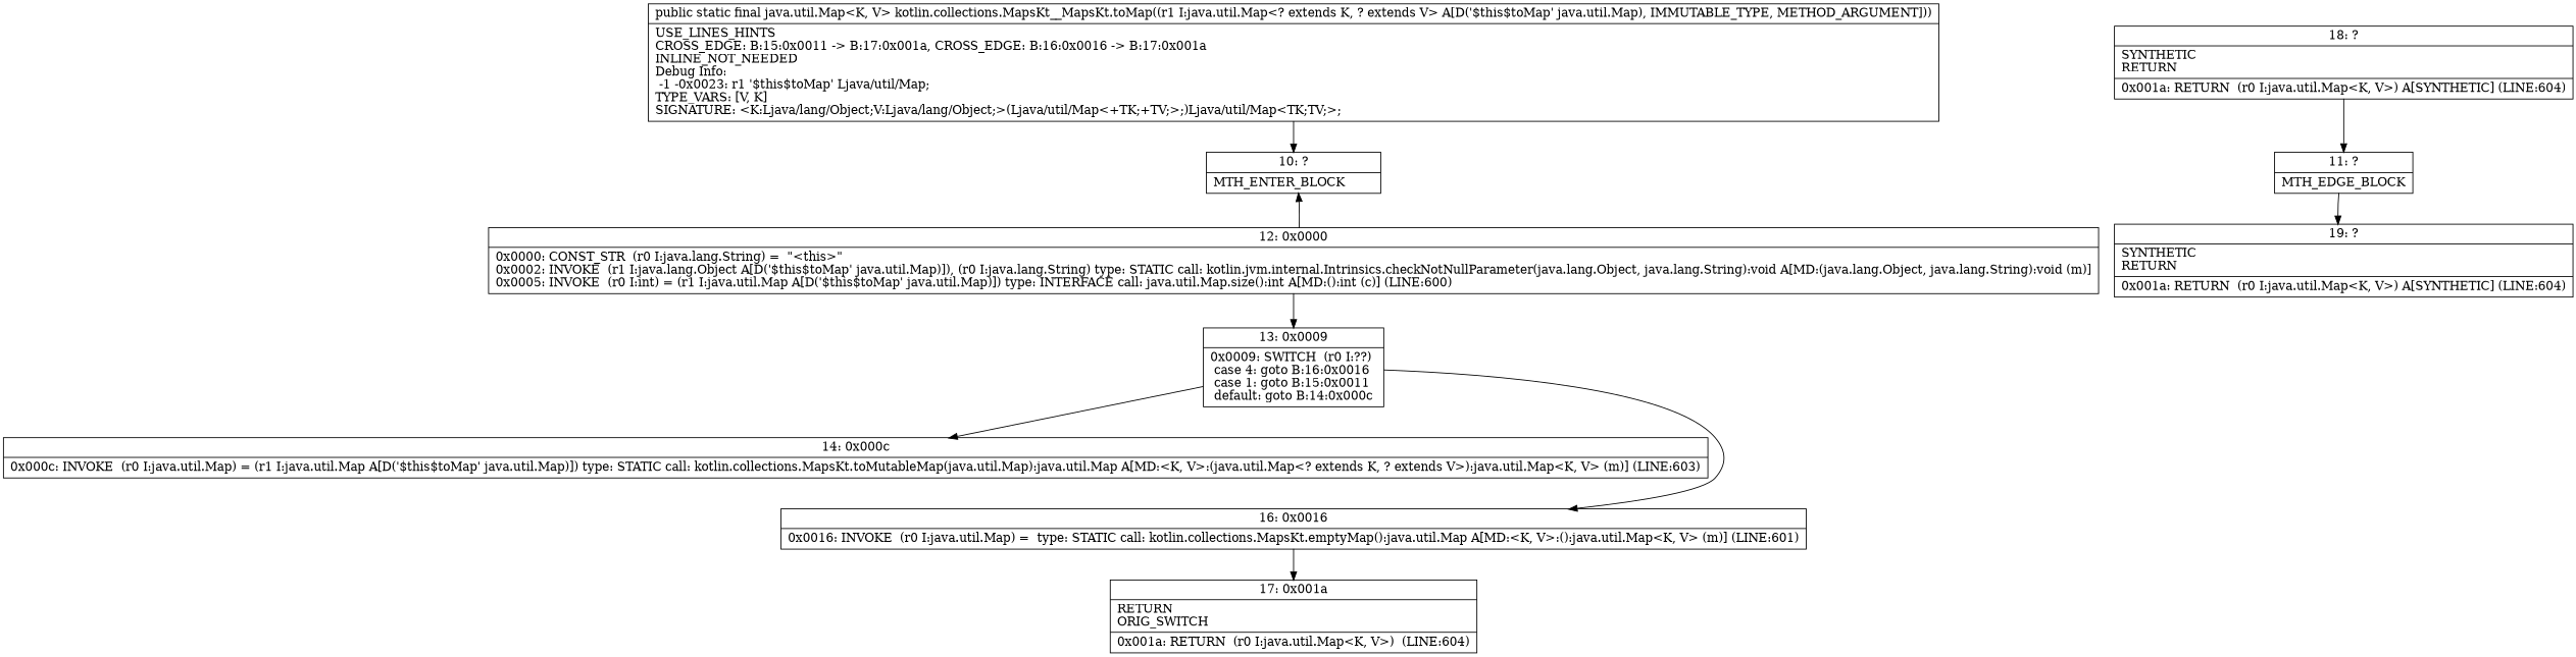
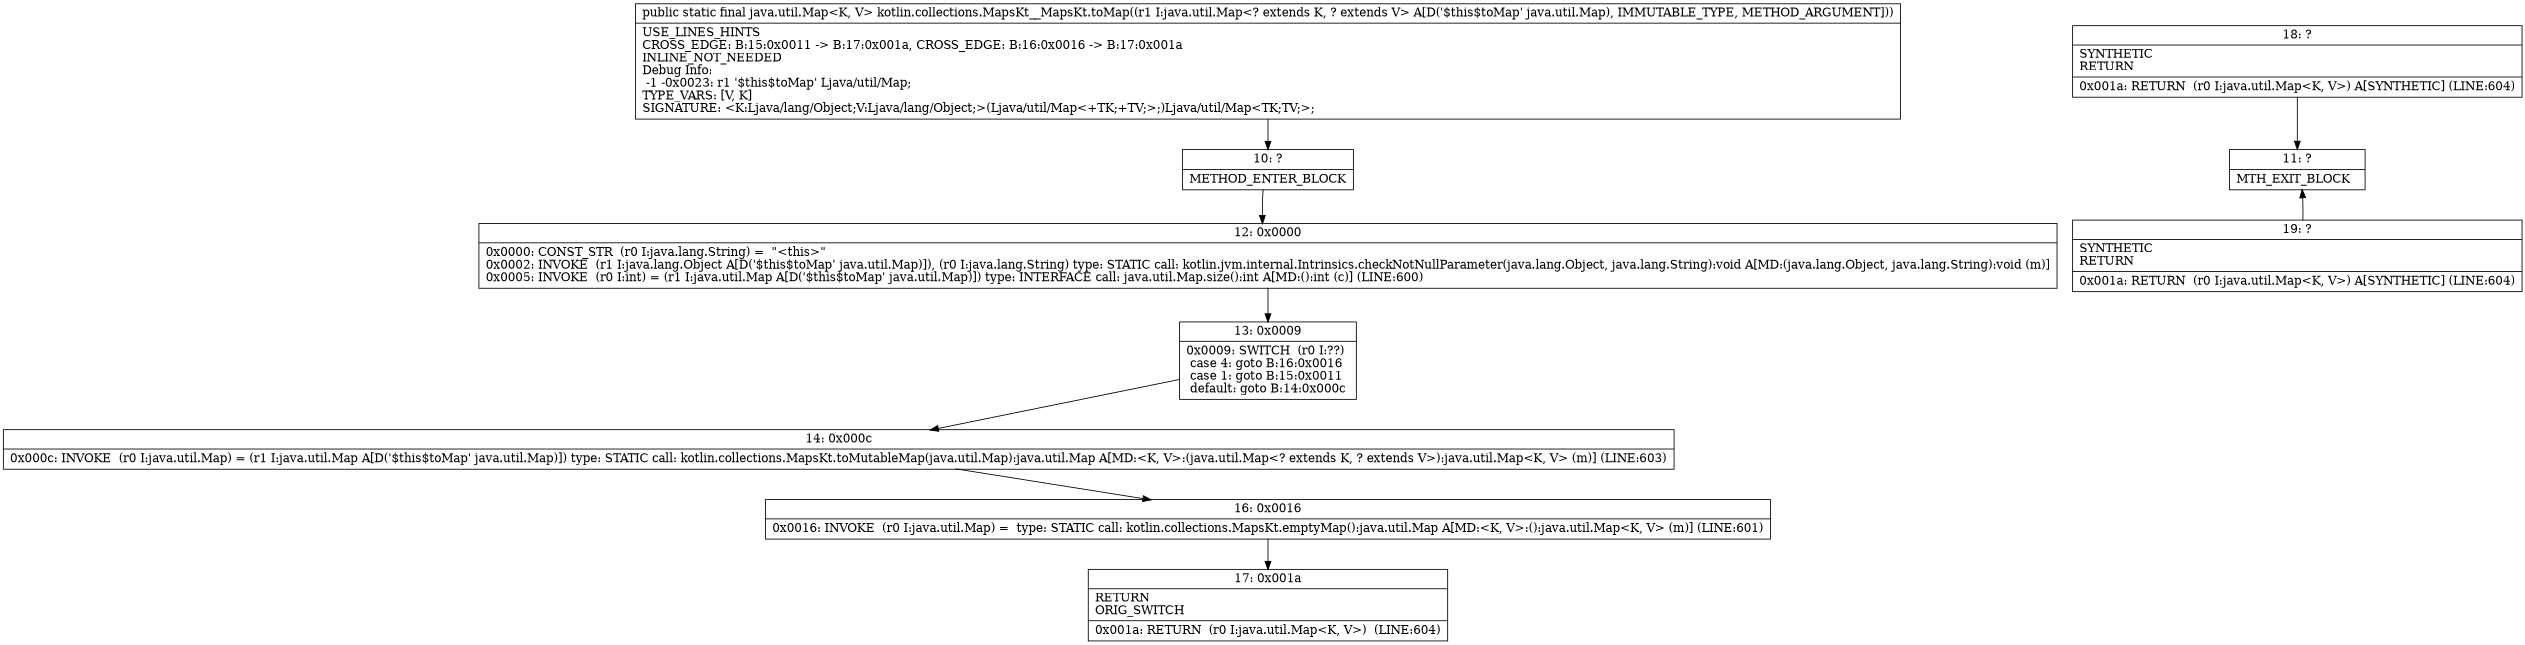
  digraph {
    node [shape=record]
-   n1 [label="{10\:\ ?|MTH_ENTER_BLOCK\l}"]
+   n1 [label="{10\:\ ?|METHOD_ENTER_BLOCK\l}"]
    n2 [label="{12\:\ 0x0000|0x0000: CONST_STR  (r0 I:java.lang.String) =  \"\<this\>\" \l0x0002: INVOKE  (r1 I:java.lang.Object A[D('$this$toMap' java.util.Map)]), (r0 I:java.lang.String) type: STATIC call: kotlin.jvm.internal.Intrinsics.checkNotNullParameter(java.lang.Object, java.lang.String):void A[MD:(java.lang.Object, java.lang.String):void (m)]\l0x0005: INVOKE  (r0 I:int) = (r1 I:java.util.Map A[D('$this$toMap' java.util.Map)]) type: INTERFACE call: java.util.Map.size():int A[MD:():int (c)] (LINE:600)\l}"]
    n3 [label="{13\:\ 0x0009|0x0009: SWITCH  (r0 I:??)\l case 4: goto B:16:0x0016\l case 1: goto B:15:0x0011\l default: goto B:14:0x000c \l}"]
    n4 [label="{14\:\ 0x000c|0x000c: INVOKE  (r0 I:java.util.Map) = (r1 I:java.util.Map A[D('$this$toMap' java.util.Map)]) type: STATIC call: kotlin.collections.MapsKt.toMutableMap(java.util.Map):java.util.Map A[MD:\<K, V\>:(java.util.Map\<? extends K, ? extends V\>):java.util.Map\<K, V\> (m)] (LINE:603)\l}"]
    n5 [label="{16\:\ 0x0016|0x0016: INVOKE  (r0 I:java.util.Map) =  type: STATIC call: kotlin.collections.MapsKt.emptyMap():java.util.Map A[MD:\<K, V\>:():java.util.Map\<K, V\> (m)] (LINE:601)\l}"]
    n6 [label="{17\:\ 0x001a|RETURN\lORIG_SWITCH\l|0x001a: RETURN  (r0 I:java.util.Map\<K, V\>)  (LINE:604)\l}"]
    n7 [label="{18\:\ ?|SYNTHETIC\lRETURN\l|0x001a: RETURN  (r0 I:java.util.Map\<K, V\>) A[SYNTHETIC] (LINE:604)\l}"]
-   n8 [label="{11\:\ ?|MTH_EDGE_BLOCK\l}"]
+   n8 [label="{11\:\ ?|MTH_EXIT_BLOCK\l}"]
    n9 [label="{19\:\ ?|SYNTHETIC\lRETURN\l|0x001a: RETURN  (r0 I:java.util.Map\<K, V\>) A[SYNTHETIC] (LINE:604)\l}"]
    n10 [label="{public static final java.util.Map\<K, V\> kotlin.collections.MapsKt__MapsKt.toMap((r1 I:java.util.Map\<? extends K, ? extends V\> A[D('$this$toMap' java.util.Map), IMMUTABLE_TYPE, METHOD_ARGUMENT]))  | USE_LINES_HINTS\lCROSS_EDGE: B:15:0x0011 \-\> B:17:0x001a, CROSS_EDGE: B:16:0x0016 \-\> B:17:0x001a\lINLINE_NOT_NEEDED\lDebug Info:\l  \-1 \-0x0023: r1 '$this$toMap' Ljava\/util\/Map;\lTYPE_VARS: [V, K]\lSIGNATURE: \<K:Ljava\/lang\/Object;V:Ljava\/lang\/Object;\>(Ljava\/util\/Map\<+TK;+TV;\>;)Ljava\/util\/Map\<TK;TV;\>;\l}"]
-   n2 -> n1
+   n1 -> n2
    n2 -> n3
    n3 -> n4
-   n3 -> n5
+   n4 -> n5
    n5 -> n6
    n7 -> n8
-   n8 -> n9
+   n9 -> n8
    n10 -> n1
  }
